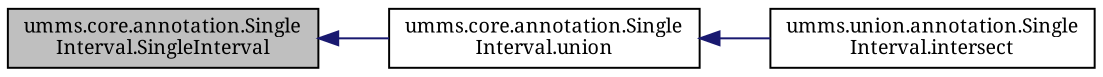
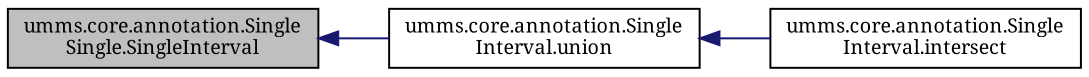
  digraph {
    fontname="Noto Serif"
    rankdir=LR
    node [color=black fillcolor=white fontname="Noto Serif" fontsize=10 shape=record style=filled]
    edge [color=midnightblue dir=back fontname="Noto Serif" fontsize=10 labelfontname=Helvetica labelfontsize=10 style=solid]
-   n1 [fillcolor=grey75 fontcolor=black height=0.2 label="umms.core.annotation.Single\lInterval.SingleInterval" width=0.4]
+   n1 [fillcolor=grey75 fontcolor=black height=0.2 label="umms.core.annotation.Single\lSingle.SingleInterval" width=0.4]
    n2 [height=0.2 label="umms.core.annotation.Single\lInterval.union" width=0.4]
-   n3 [height=0.2 label="umms.union.annotation.Single\lInterval.intersect" width=0.4]
+   n3 [height=0.2 label="umms.core.annotation.Single\lInterval.intersect" width=0.4]
    n1 -> n2
    n2 -> n3
  }
